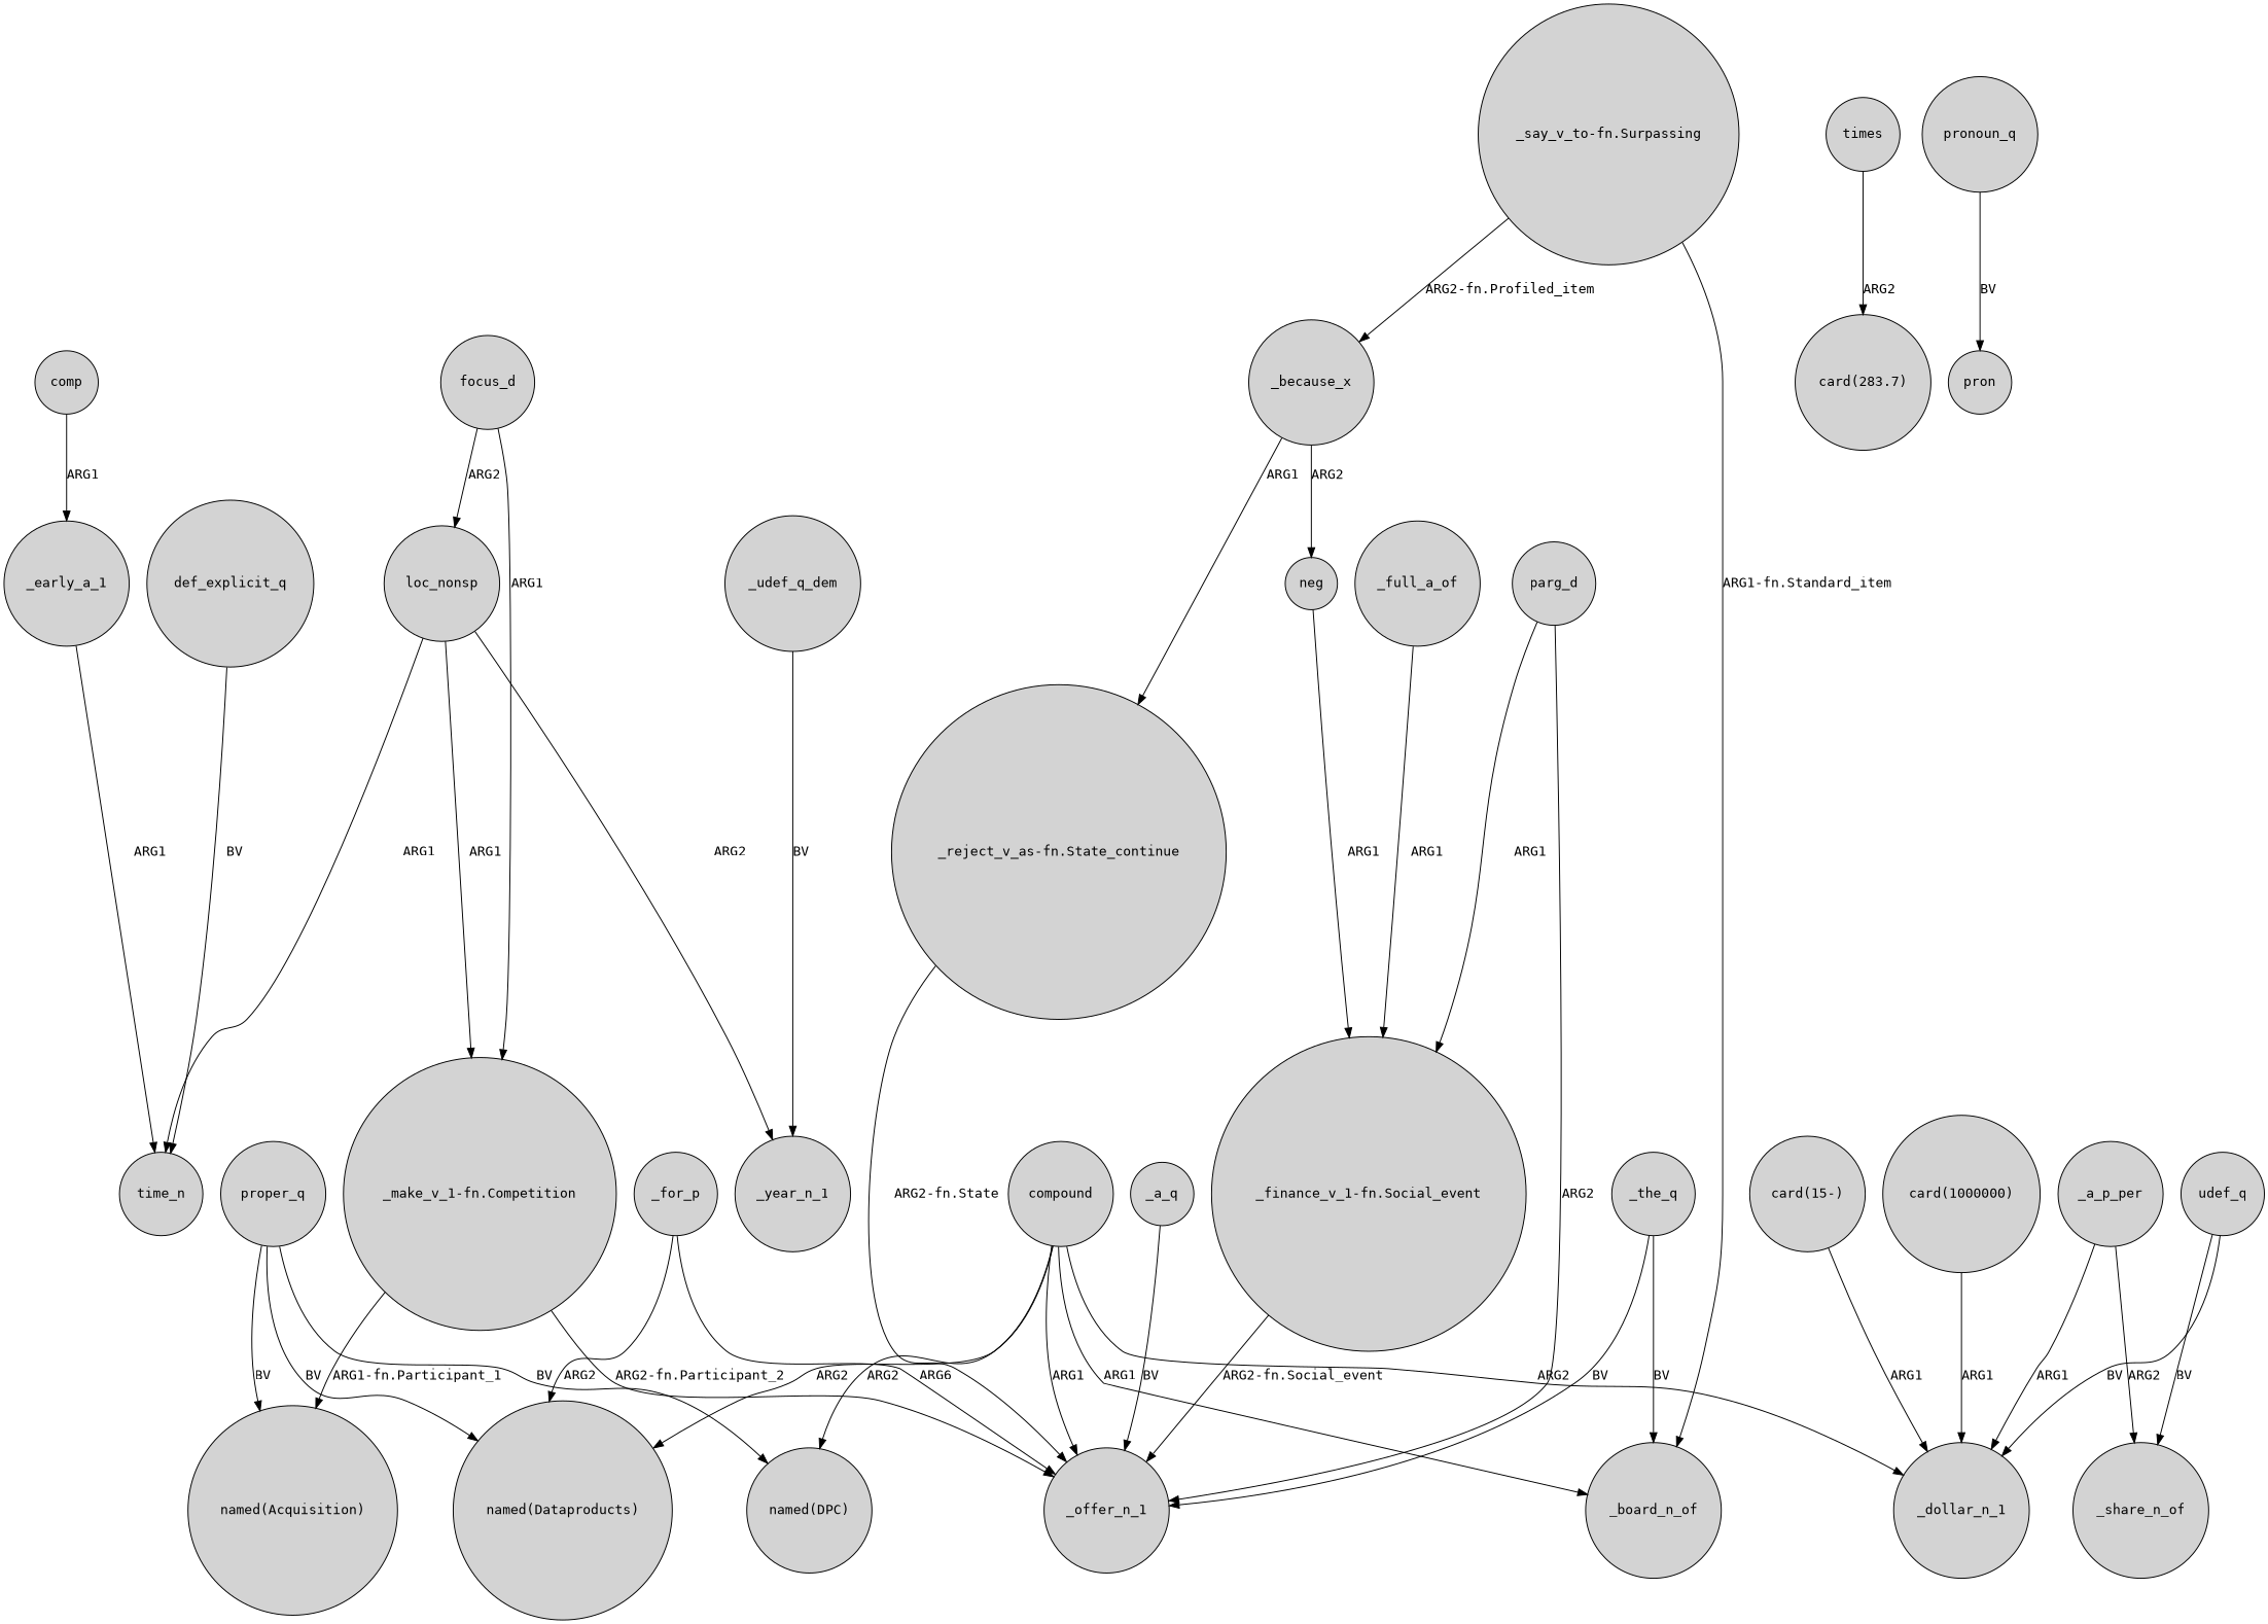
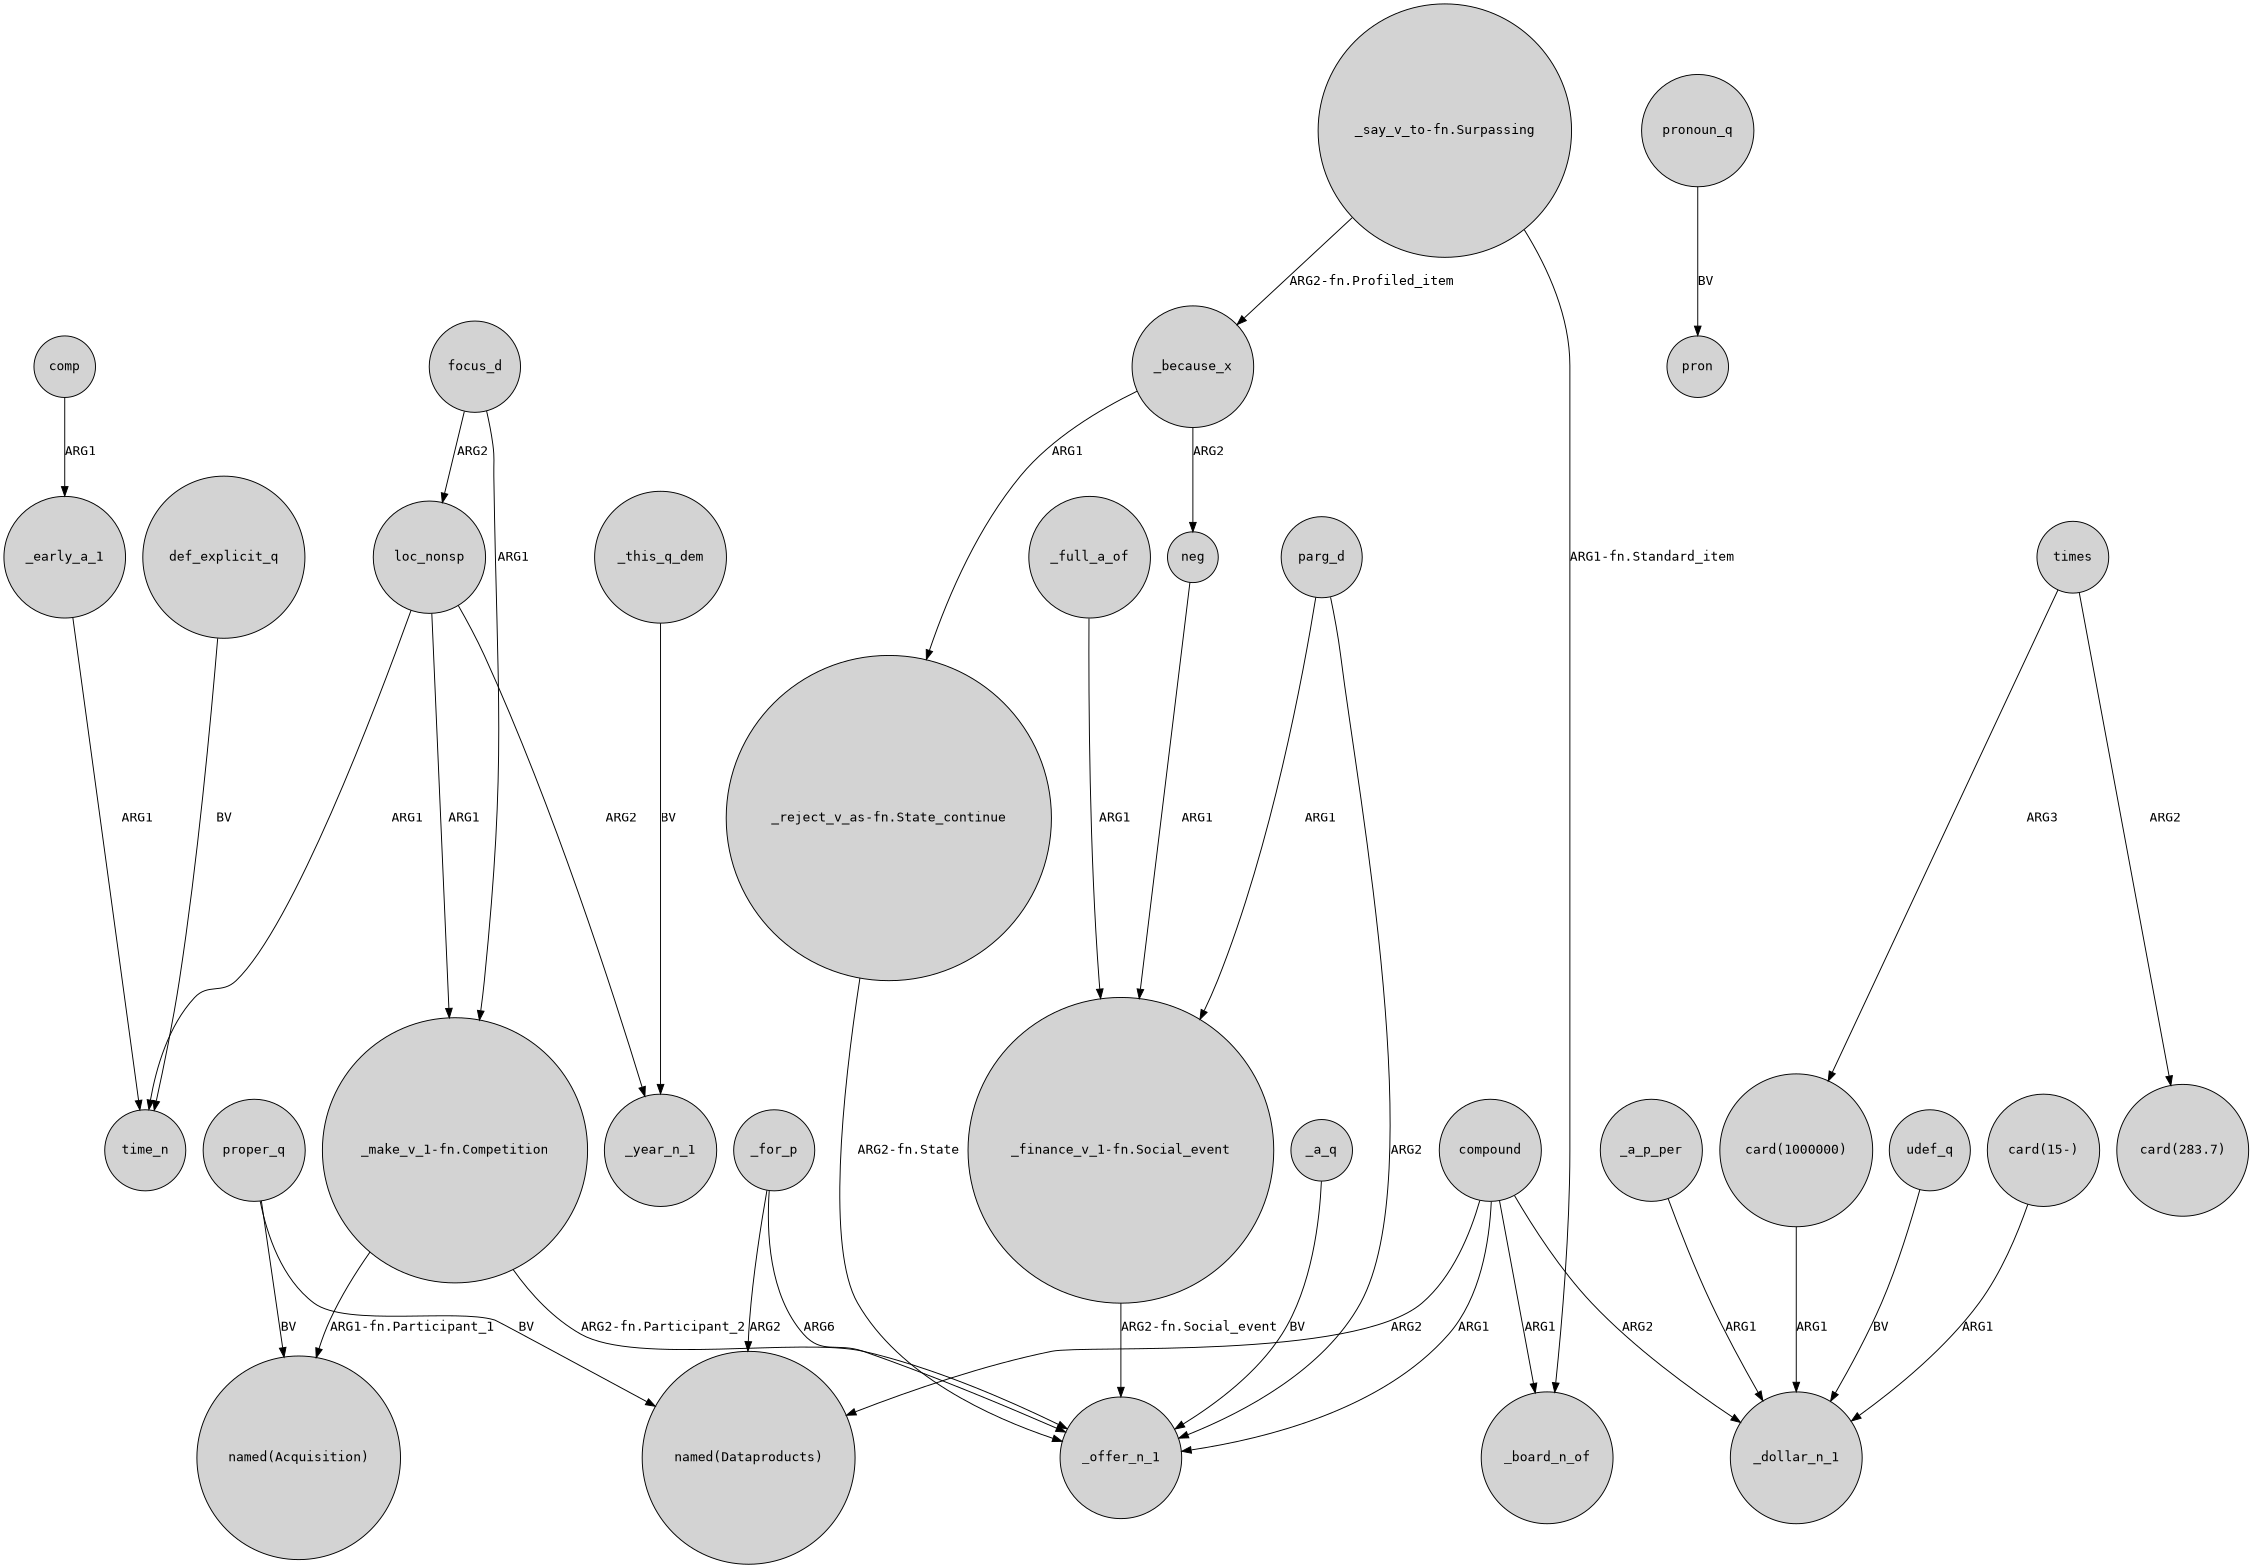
  digraph {
    fontname="DejaVu Sans Mono"
    node [fontname="DejaVu Sans Mono" shape=circle style=filled]
    edge [fontname="DejaVu Sans Mono"]
    _early_a_1
    time_n
    "_make_v_1-fn.Competition"
    "named(Acquisition)"
    _offer_n_1
    focus_d
    loc_nonsp
    _year_n_1
    parg_d
    "_finance_v_1-fn.Social_event"
    _for_p
    "named(Dataproducts)"
    "card(15-)"
    _dollar_n_1
    times
    "card(1000000)"
    "card(283.7)"
    comp
    compound
    _board_n_of
-   "named(DPC)"
-   _the_q
    pronoun_q
    pron
    neg
    proper_q
    _a_p_per
-   _share_n_of
    udef_q
-   _this_q_dem [label=_udef_q_dem]
+   _this_q_dem
    "_reject_v_as-fn.State_continue"
    "_say_v_to-fn.Surpassing"
    _because_x
    def_explicit_q
    _a_q
    _full_a_of
    _early_a_1 -> time_n [label=ARG1]
    "_make_v_1-fn.Competition" -> "named(Acquisition)" [label="ARG1-fn.Participant_1"]
    "_make_v_1-fn.Competition" -> _offer_n_1 [label="ARG2-fn.Participant_2"]
    focus_d -> "_make_v_1-fn.Competition" [label=ARG1]
    focus_d -> loc_nonsp [label=ARG2]
    loc_nonsp -> time_n [label=ARG1]
    loc_nonsp -> "_make_v_1-fn.Competition" [label=ARG1]
    loc_nonsp -> _year_n_1 [label=ARG2]
    parg_d -> _offer_n_1 [label=ARG2]
    parg_d -> "_finance_v_1-fn.Social_event" [label=ARG1]
    "_finance_v_1-fn.Social_event" -> _offer_n_1 [label="ARG2-fn.Social_event"]
    _for_p -> _offer_n_1 [label=ARG6]
    _for_p -> "named(Dataproducts)" [label=ARG2]
    "card(15-)" -> _dollar_n_1 [label=ARG1]
+   times -> "card(1000000)" [label=ARG3]
    times -> "card(283.7)" [label=ARG2]
    "card(1000000)" -> _dollar_n_1 [label=ARG1]
    comp -> _early_a_1 [label=ARG1]
    compound -> _offer_n_1 [label=ARG1]
    compound -> "named(Dataproducts)" [label=ARG2]
    compound -> _dollar_n_1 [label=ARG2]
    compound -> _board_n_of [label=ARG1]
-   compound -> "named(DPC)" [label=ARG2]
-   _the_q -> _offer_n_1 [label=BV]
-   _the_q -> _board_n_of [label=BV]
    pronoun_q -> pron [label=BV]
    neg -> "_finance_v_1-fn.Social_event" [label=ARG1]
    proper_q -> "named(Acquisition)" [label=BV]
    proper_q -> "named(Dataproducts)" [label=BV]
-   proper_q -> "named(DPC)" [label=BV]
    _a_p_per -> _dollar_n_1 [label=ARG1]
-   _a_p_per -> _share_n_of [label=ARG2]
    udef_q -> _dollar_n_1 [label=BV]
-   udef_q -> _share_n_of [label=BV]
    _this_q_dem -> _year_n_1 [label=BV]
    "_reject_v_as-fn.State_continue" -> _offer_n_1 [label="ARG2-fn.State"]
    "_say_v_to-fn.Surpassing" -> _board_n_of [label="ARG1-fn.Standard_item"]
    "_say_v_to-fn.Surpassing" -> _because_x [label="ARG2-fn.Profiled_item"]
    _because_x -> neg [label=ARG2]
    _because_x -> "_reject_v_as-fn.State_continue" [label=ARG1]
    def_explicit_q -> time_n [label=BV]
    _a_q -> _offer_n_1 [label=BV]
    _full_a_of -> "_finance_v_1-fn.Social_event" [label=ARG1]
  }
